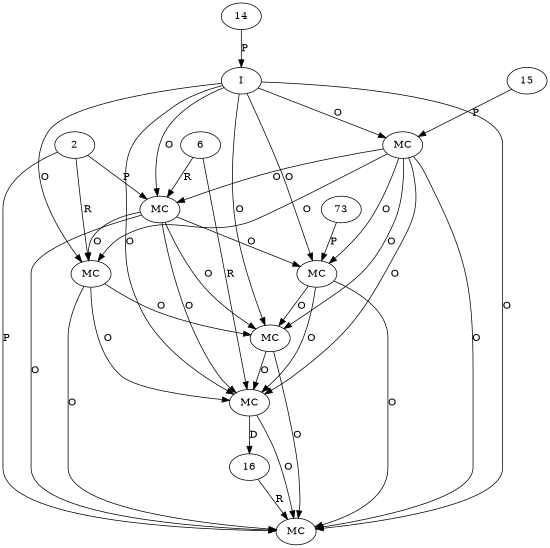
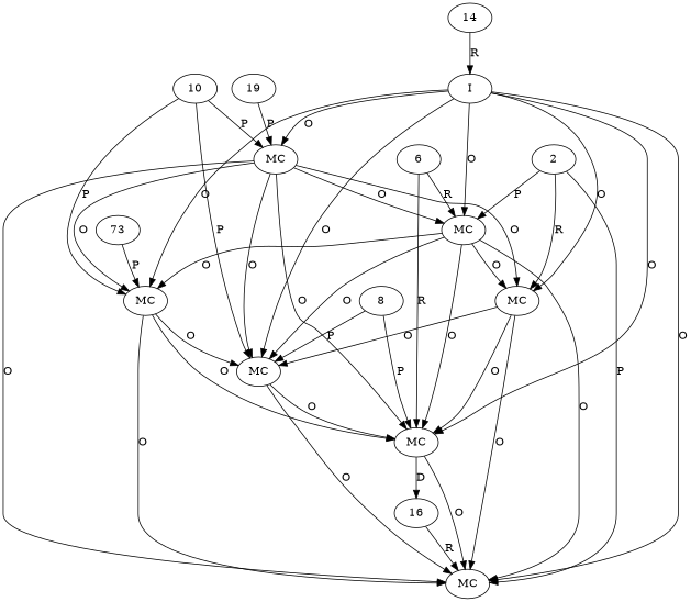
  digraph {
    node [t=DateTime]
    n1 [l=364 label=MC s="toDate()"]
    n2 [l=367 label=MC s="print()" t=UNKNOWN]
    n3 [l=367 label=MC s="withLocale()" t=DateTimeFormatter]
    n4 [l=366 label=MC s="getDateTimeInstance()" t=DateFormat]
    16 [n=dummy_ t=UNKNOWN]
    2 [n=dt]
    n7 [l=363 label=MC s="print()" t=DateTimeFormatter]
    n8 [l=364 label=MC s="getDateTimeInstance()" t=DateFormat]
    n9 [l=361 label=I]
    n10 [l=362 label=MC s="getDateTimeInstance()" t=DateFormat]
    6 [n=f t=DateTimeFormatter]
+   8 [n=FRANCE t=Locale v=null]
+   10 [n="DateFormat.LONG" t="DateFormat.LONG" v=null]
    n14 [label=73 n=US t=Locale v=null]
    14 [t=int v=0]
-   15 [n=UK t=Locale v=null]
+   15 [n=UK t=Locale v=null label=19]
    n1 -> n2 [label=O]
    n1 -> n3 [label=O]
    n1 -> n4 [label=O]
    n3 -> n2 [label=O]
    n3 -> 16 [label=D]
    n4 -> n2 [label=O]
    n4 -> n3 [label=O]
    16 -> n2 [label=R]
    2 -> n1 [label=R]
    2 -> n2 [label=P]
    2 -> n7 [label=P]
    n7 -> n1 [label=O]
    n7 -> n2 [label=O]
    n7 -> n3 [label=O]
    n7 -> n4 [label=O]
    n7 -> n8 [label=O]
    n8 -> n2 [label=O]
    n8 -> n3 [label=O]
    n8 -> n4 [label=O]
    n9 -> n1 [label=O]
    n9 -> n2 [label=O]
    n9 -> n3 [label=O]
    n9 -> n4 [label=O]
    n9 -> n7 [label=O]
    n9 -> n8 [label=O]
    n9 -> n10 [label=O]
    n10 -> n1 [label=O]
    n10 -> n2 [label=O]
    n10 -> n3 [label=O]
    n10 -> n4 [label=O]
    n10 -> n7 [label=O]
    n10 -> n8 [label=O]
    6 -> n3 [label=R]
    6 -> n7 [label=R]
+   8 -> n3 [label=P]
+   8 -> n4 [label=P]
+   10 -> n4 [label=P]
+   10 -> n8 [label=P]
+   10 -> n10 [label=P]
    n14 -> n8 [label=P]
-   14 -> n9 [label=P]
+   14 -> n9 [label=R]
    15 -> n10 [label=P]
  }
